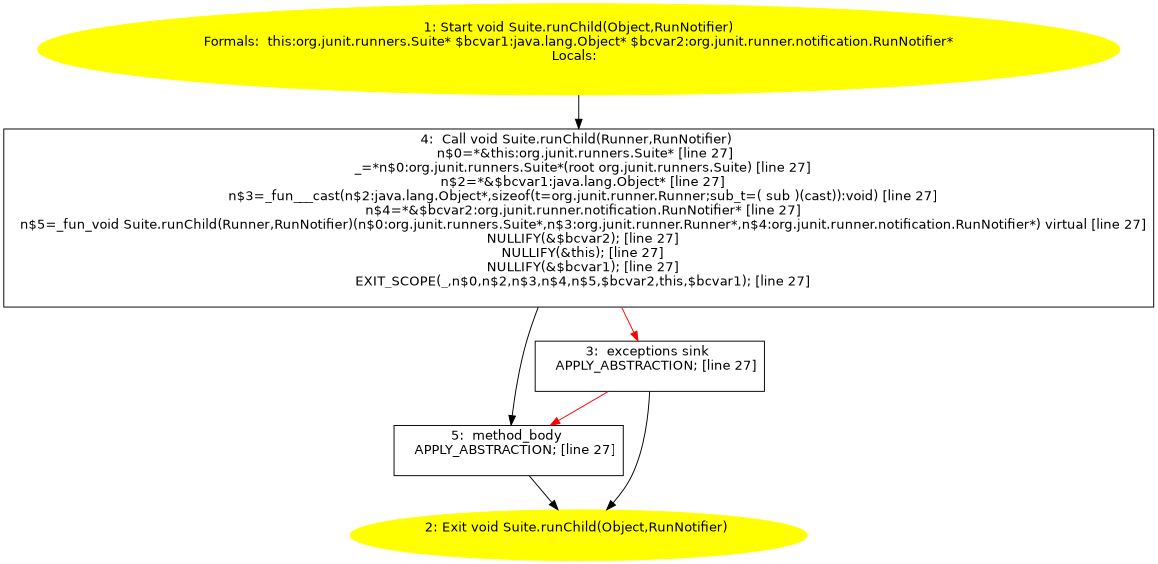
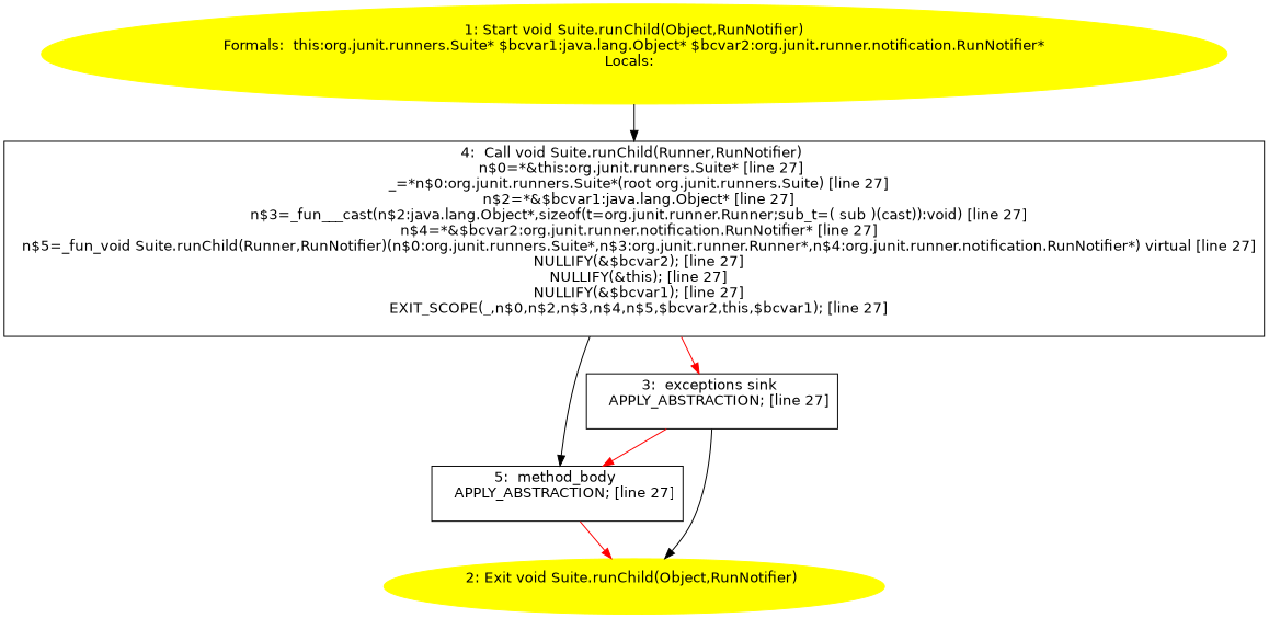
  digraph {
    fontname="DejaVu Sans"
    node [fontname="DejaVu Sans" shape=box]
    edge [fontname="DejaVu Sans"]
    n1 [color=yellow label="1: Start void Suite.runChild(Object,RunNotifier)\nFormals:  this:org.junit.runners.Suite* $bcvar1:java.lang.Object* $bcvar2:org.junit.runner.notification.RunNotifier*\nLocals:  \n  " style=filled shape=""]
    n2 [label="4:  Call void Suite.runChild(Runner,RunNotifier) \n   n$0=*&this:org.junit.runners.Suite* [line 27]\n  _=*n$0:org.junit.runners.Suite*(root org.junit.runners.Suite) [line 27]\n  n$2=*&$bcvar1:java.lang.Object* [line 27]\n  n$3=_fun___cast(n$2:java.lang.Object*,sizeof(t=org.junit.runner.Runner;sub_t=( sub )(cast)):void) [line 27]\n  n$4=*&$bcvar2:org.junit.runner.notification.RunNotifier* [line 27]\n  n$5=_fun_void Suite.runChild(Runner,RunNotifier)(n$0:org.junit.runners.Suite*,n$3:org.junit.runner.Runner*,n$4:org.junit.runner.notification.RunNotifier*) virtual [line 27]\n  NULLIFY(&$bcvar2); [line 27]\n  NULLIFY(&this); [line 27]\n  NULLIFY(&$bcvar1); [line 27]\n  EXIT_SCOPE(_,n$0,n$2,n$3,n$4,n$5,$bcvar2,this,$bcvar1); [line 27]\n "]
    n3 [label="3:  exceptions sink \n   APPLY_ABSTRACTION; [line 27]\n "]
    n4 [label="5:  method_body \n   APPLY_ABSTRACTION; [line 27]\n "]
    n5 [color=yellow label="2: Exit void Suite.runChild(Object,RunNotifier) \n  " style=filled shape=""]
    n1 -> n2
    n2 -> n3 [color=red]
    n2 -> n4
    n3 -> n4 [color=red]
    n3 -> n5
-   n4 -> n5
+   n4 -> n5 [color=red]
  }
